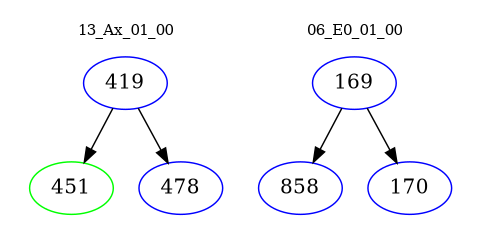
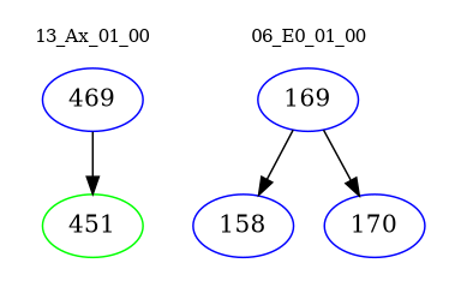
  digraph {
    node [color=blue]
    edge [color=black]
-   n1 [label=419]
+   n1 [label=469]
    n2 [color=green label=451]
-   n3 [label=478]
    n4 [label=169]
-   n5 [label=858]
+   n5 [label=158]
    n6 [label=170]
    subgraph cluster_1 {
      color=white
      fontsize=10
      label="13_Ax_01_00"
      n1
      n2
-     n3
    }
    subgraph cluster_2 {
      color=white
      fontsize=10
      label="06_E0_01_00"
      n4
      n5
      n6
    }
    n1 -> n2
-   n1 -> n3
    n4 -> n5
    n4 -> n6
  }
